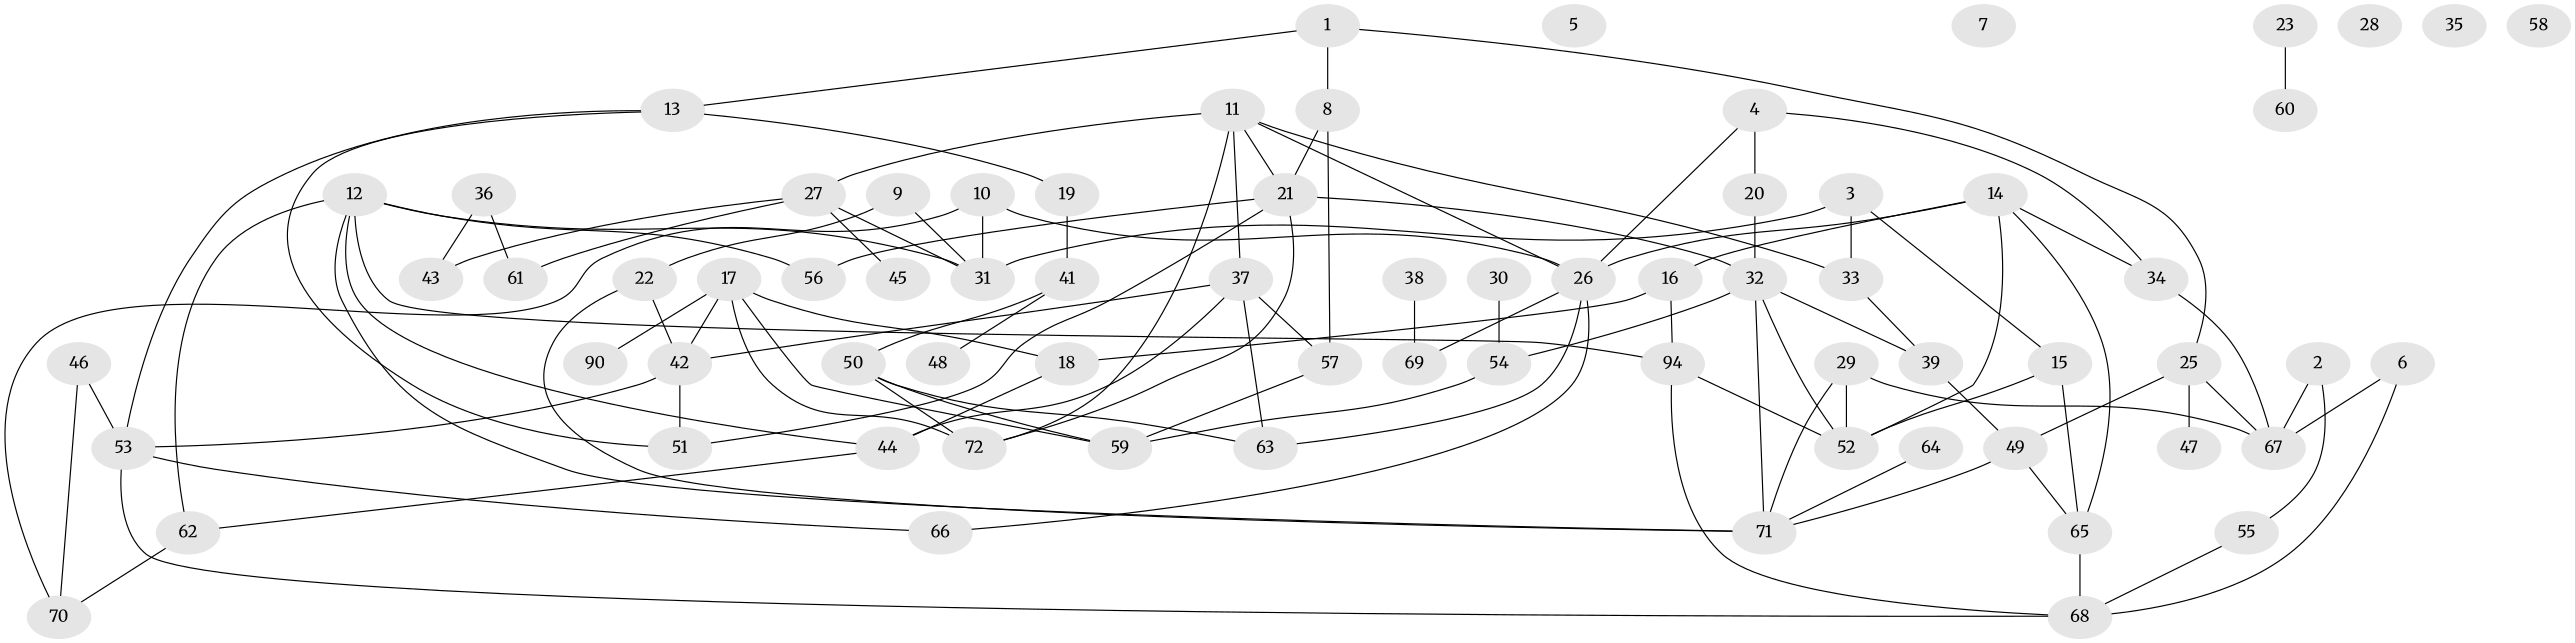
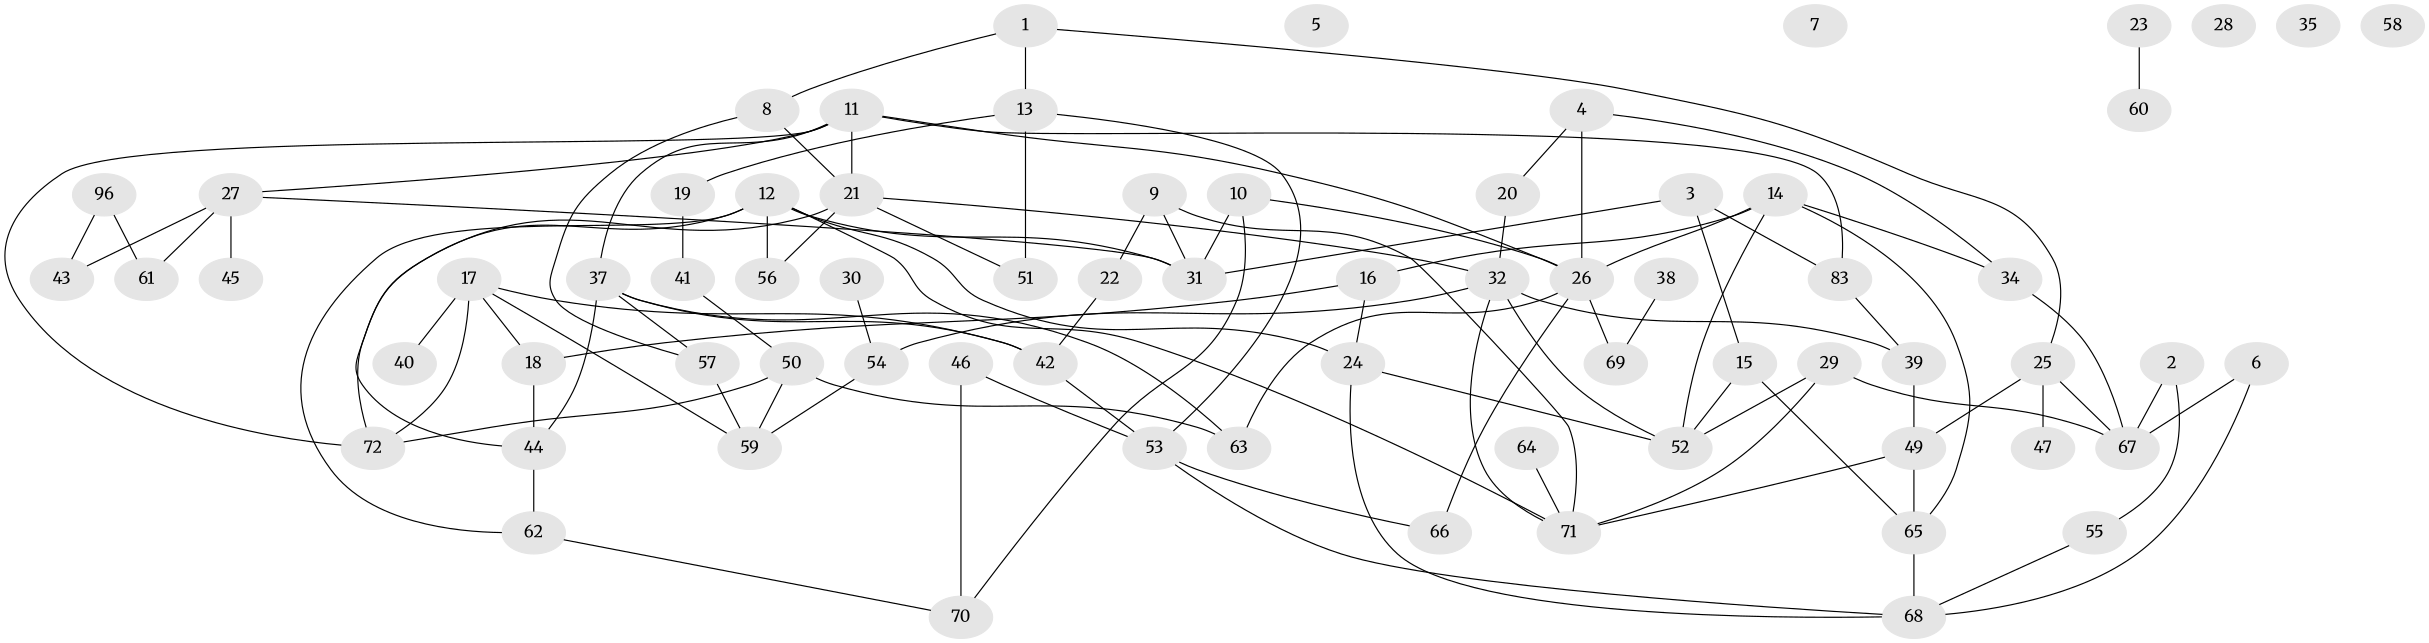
  graph {
    fontname=Merriweather
    node [color=gray90 fontname=Merriweather style=filled]
    edge [fontname=Merriweather]
    1
    8
    13
    25
    21
    57
    19
    51
    53
    67
    47
    49
    2
    55
    68
    3
    15
    31
-   33
+   33 [label=83]
    52
    65
    39
    4
    20
    26
    34
    32
    63
    66
    69
    5
    6
    7
    72
    56
    59
    9
    22
    71
    42
    10
    70
    11
    27
    37
    43
    45
    61
    44
    12
-   24 [label=94]
+   24
    62
    41
    14
    16
    18
    17
-   40 [label=90]
-   48
+   40
    50
    54
    23
    60
    28
    29
    30
    35
-   36
+   36 [label=96]
    38
    46
    58
    64
    1 -- 8
    1 -- 13
    1 -- 25
    8 -- 21
    8 -- 57
    13 -- 19
    13 -- 51
    13 -- 53
    25 -- 67
    25 -- 47
    25 -- 49
    21 -- 51
    21 -- 32
    21 -- 72
    21 -- 56
    57 -- 59
    19 -- 41
    53 -- 68
    53 -- 66
    49 -- 65
    49 -- 71
    2 -- 67
    2 -- 55
    55 -- 68
    3 -- 15
    3 -- 31
    3 -- 33
    15 -- 52
    15 -- 65
    33 -- 39
    65 -- 68
    39 -- 49
    4 -- 20
    4 -- 26
    4 -- 34
    20 -- 32
    26 -- 63
    26 -- 66
    26 -- 69
    34 -- 67
    32 -- 52
    32 -- 39
    32 -- 71
    32 -- 54
    6 -- 67
    6 -- 68
    9 -- 31
    9 -- 22
-   22 -- 71
+   9 -- 71
    22 -- 42
-   42 -- 51
    42 -- 53
    10 -- 31
    10 -- 26
    10 -- 70
    11 -- 21
    11 -- 33
    11 -- 26
    11 -- 72
    11 -- 27
    11 -- 37
    27 -- 31
    27 -- 43
    27 -- 45
    27 -- 61
    37 -- 57
    37 -- 63
    37 -- 42
    37 -- 44
    44 -- 62
    12 -- 31
    12 -- 56
    12 -- 71
    12 -- 44
    12 -- 24
    12 -- 62
    24 -- 68
    24 -- 52
    62 -- 70
-   41 -- 48
    41 -- 50
    14 -- 52
    14 -- 65
    14 -- 26
    14 -- 34
    14 -- 16
    16 -- 24
    16 -- 18
    18 -- 44
    17 -- 72
    17 -- 59
    17 -- 42
    17 -- 18
    17 -- 40
    50 -- 63
    50 -- 72
    50 -- 59
    54 -- 59
    23 -- 60
    29 -- 67
    29 -- 52
    29 -- 71
    30 -- 54
    36 -- 43
    36 -- 61
    38 -- 69
    46 -- 53
    46 -- 70
    64 -- 71
  }
